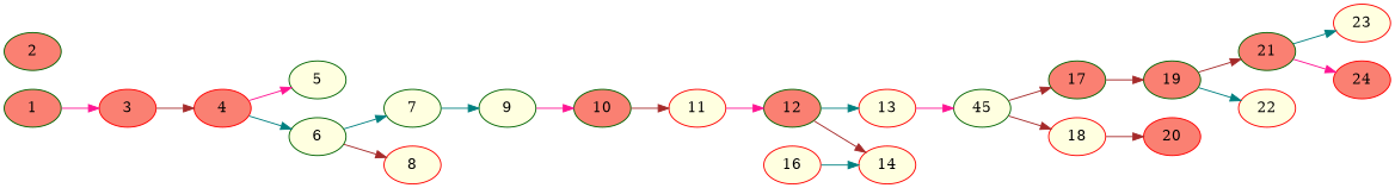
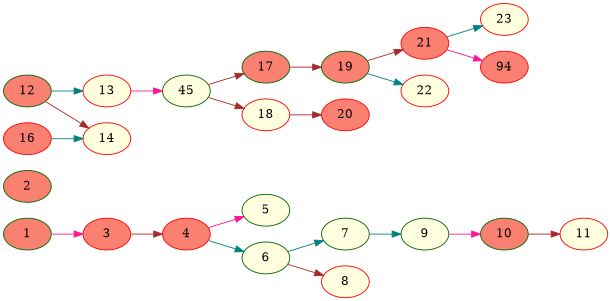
  digraph {
    rankdir=LR
    node [alpha=0.06 color=darkgreen fillcolor=lightyellow style=filled]
    edge [color=brown]
    1 [alpha=0.05 expect_size=11529216 fillcolor=salmon]
    3 [color=red expect_size=32680960 fillcolor=salmon]
    4 [color=red expect_size=45001728 fillcolor=salmon]
    5 [alpha=0.08 expect_size=27445248]
    6 [alpha=0.17 expect_size=13353984]
    2 [alpha=0.13 expect_size=43322368 fillcolor=salmon]
    7 [alpha=0.19 expect_size=6810624]
    8 [color=red expect_size=22266880]
    9 [alpha=0.18 expect_size=12257280]
    10 [alpha=0.10 expect_size=40316928 fillcolor=salmon]
    11 [alpha=0.02 color=red expect_size=37259264]
    12 [expect_size=49917952 fillcolor=salmon]
    13 [color=red expect_size=32409600]
    14 [alpha=0.04 color=red expect_size=47199232]
    n15 [alpha=0.17 expect_size=15088640 label=45]
    17 [alpha=0.19 expect_size=26908672 fillcolor=salmon]
    18 [alpha=0.14 color=red expect_size=25150464]
-   16 [alpha=0.10 color=red expect_size=32993280]
+   16 [alpha=0.10 color=red expect_size=32993280 fillcolor=salmon]
    19 [alpha=0.02 expect_size=40437760 fillcolor=salmon]
    20 [alpha=0.04 color=red expect_size=36347904 fillcolor=salmon]
-   21 [alpha=0.09 expect_size=13139968 fillcolor=salmon]
+   21 [alpha=0.09 color=red expect_size=13139968 fillcolor=salmon]
    22 [alpha=0.10 color=red expect_size=17442816]
    23 [alpha=0.03 color=red expect_size=31632384]
-   24 [alpha=0.13 color=red expect_size=45454336 fillcolor=salmon]
+   24 [alpha=0.13 color=red expect_size=45454336 fillcolor=salmon label=94]
    1 -> 3 [color=deeppink]
    3 -> 4
    4 -> 5 [color=deeppink]
    4 -> 6 [color=teal]
    6 -> 7 [color=teal]
    6 -> 8
    7 -> 9 [color=teal]
    9 -> 10 [color=deeppink]
    10 -> 11
-   11 -> 12 [color=deeppink]
    12 -> 13 [color=teal]
    12 -> 14
    13 -> n15 [color=deeppink]
    n15 -> 17
    n15 -> 18
    17 -> 19
    18 -> 20
    16 -> 14 [color=teal]
    19 -> 21
    19 -> 22 [color=teal]
    21 -> 23 [color=teal]
    21 -> 24 [color=deeppink]
  }
